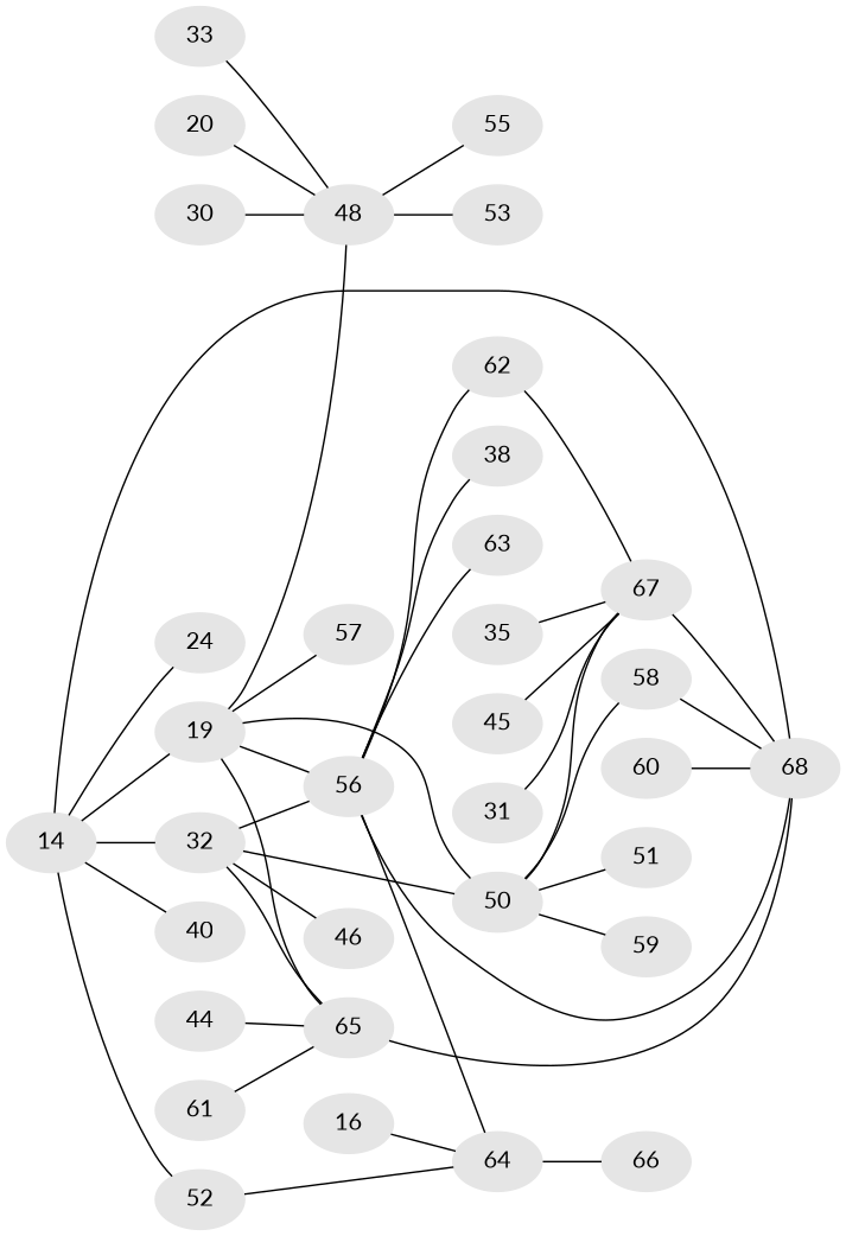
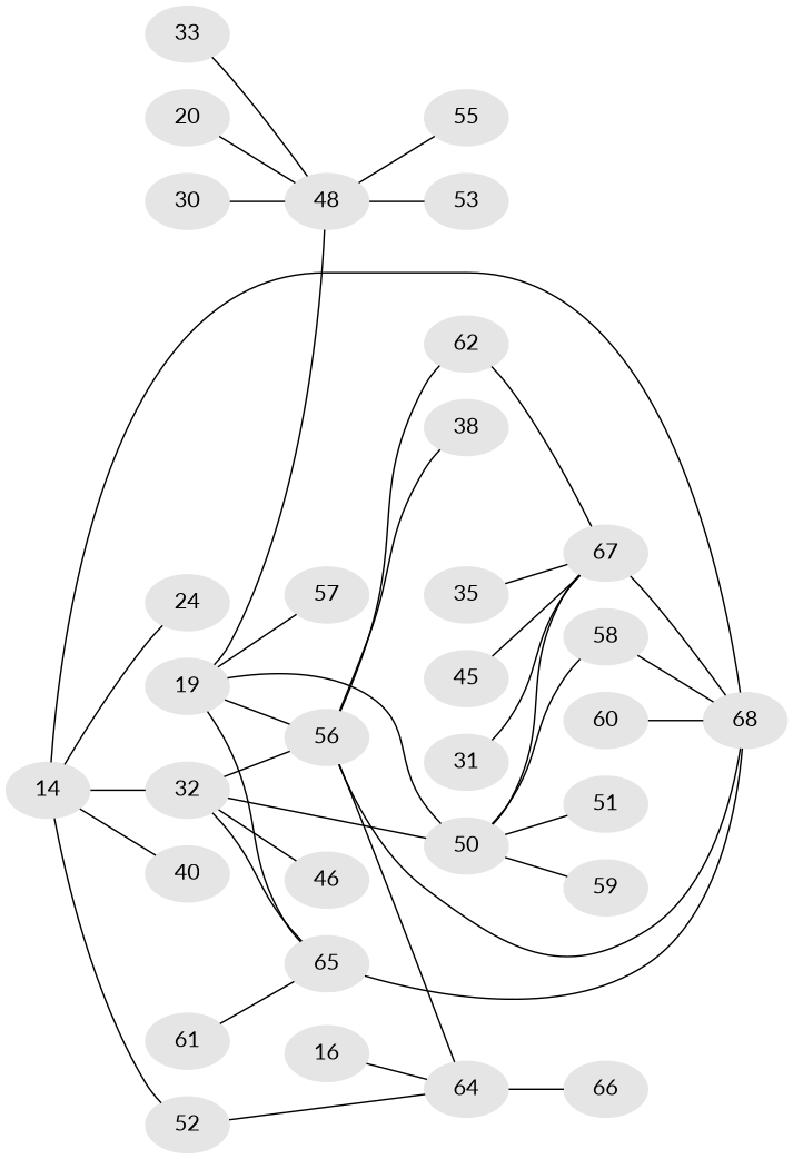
  graph {
    fontname=Lato
    rankdir=LR
    node [color=gray90 fontname=Lato style=filled]
    edge [fontname=Lato]
    14 [super="+13"]
    19 [super="+6"]
    24
    32 [super="+7+22"]
    40
    68 [super="+34"]
    52
    48 [super="+28+36+4"]
    50 [super="+18+47"]
    56 [super="+43"]
    57
    65 [super="+9"]
    46
    64 [super="+15"]
    66
    16
    53
    55 [super="+29"]
    67 [super="+12+17+25"]
    51
    58 [super="+41"]
    59
    38
    62
-   63
    n26 [label=20]
    30
    31
    33
    35
-   44 [super="+39"]
    45
    60 [super="+54"]
    61
-   14 -- 19
    14 -- 24
    14 -- 32
    14 -- 40
    14 -- 68
    14 -- 52 [weight=2]
    19 -- 48 [weight=2]
    19 -- 50
    19 -- 56
    19 -- 57
    19 -- 65
    32 -- 50
    32 -- 56
    32 -- 65 [weight=2]
    32 -- 46
    52 -- 64
    48 -- 53
    48 -- 55
    50 -- 67 [weight=2]
    50 -- 51
    50 -- 58
    50 -- 59
    56 -- 68 [weight=2]
    56 -- 64
    56 -- 38
    56 -- 62
-   56 -- 63
    65 -- 68
    64 -- 66
    16 -- 64
    67 -- 68
    58 -- 68
    62 -- 67
    n26 -- 48
    30 -- 48
    31 -- 67
    33 -- 48
    35 -- 67
-   44 -- 65
    45 -- 67
    60 -- 68
    61 -- 65
  }
